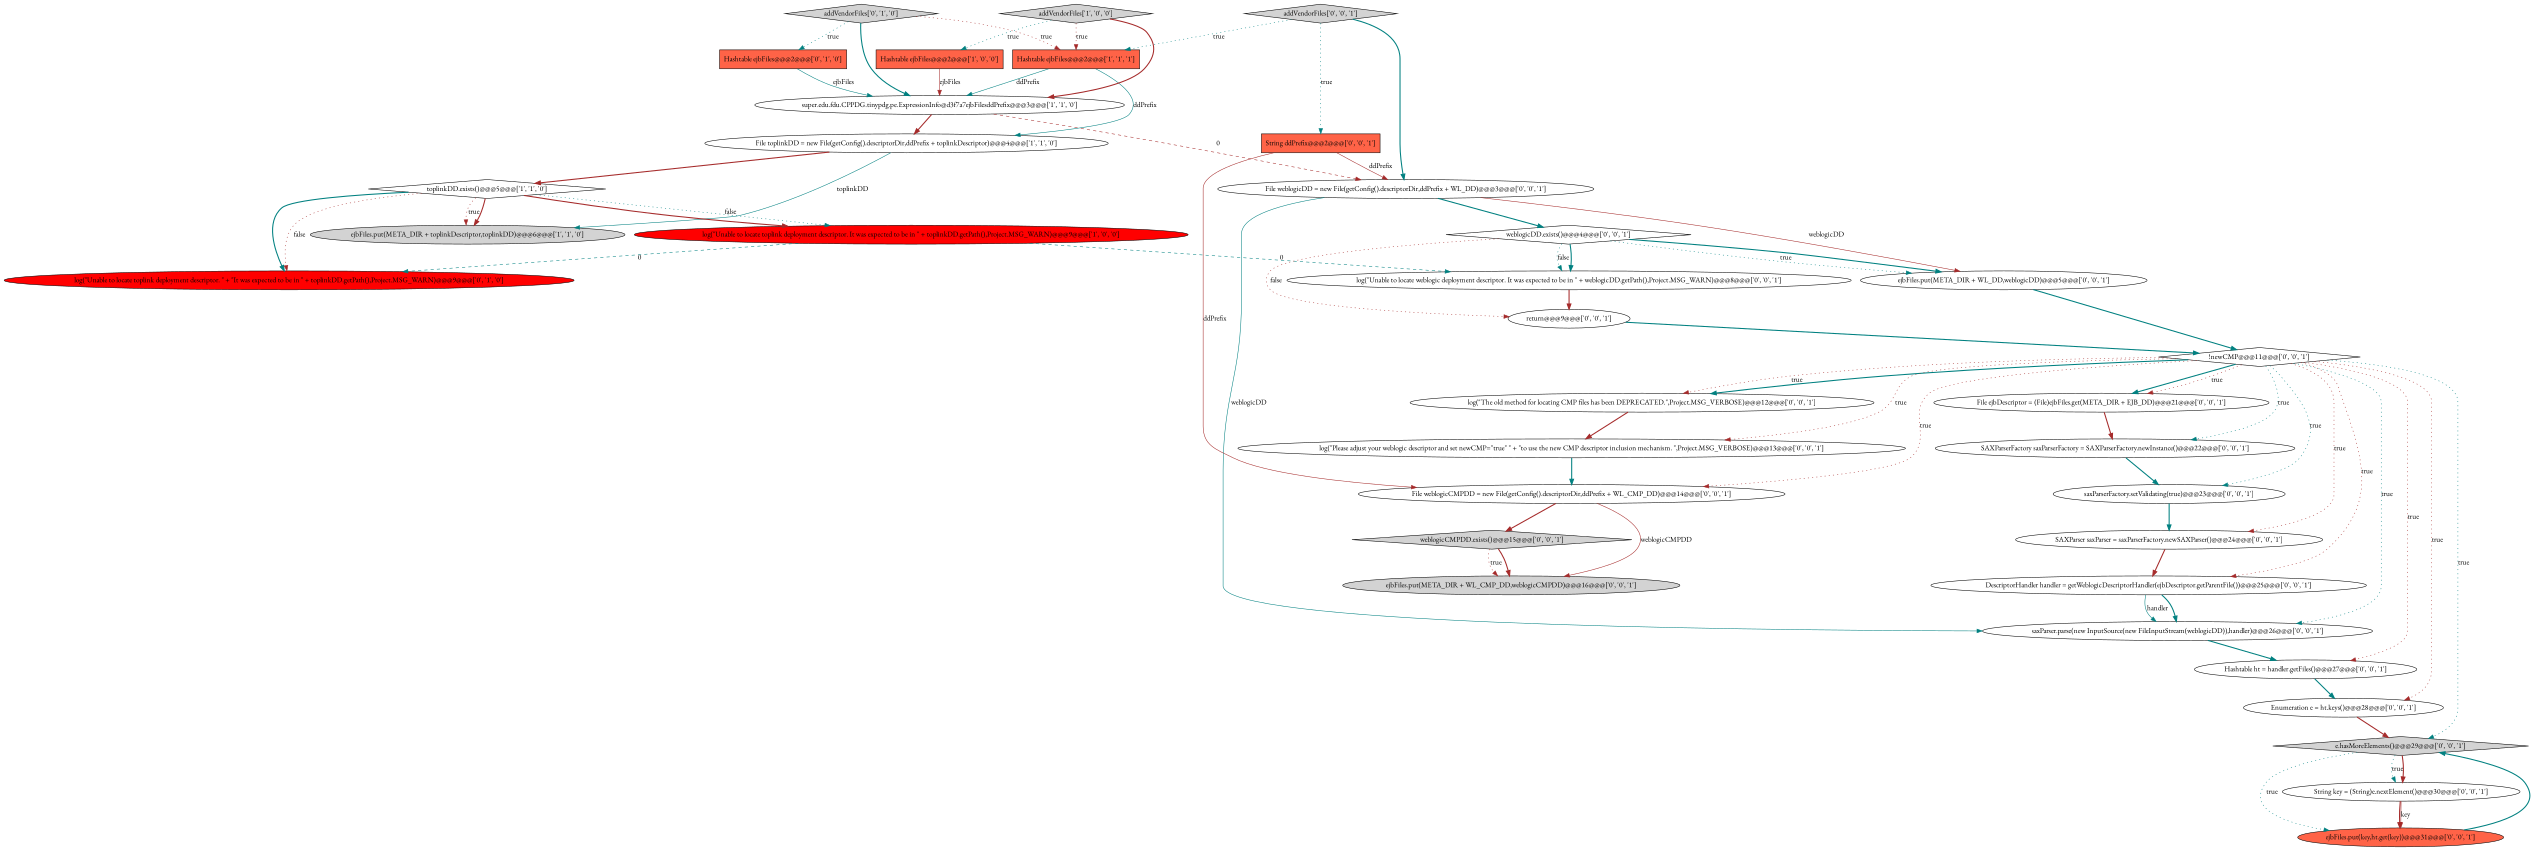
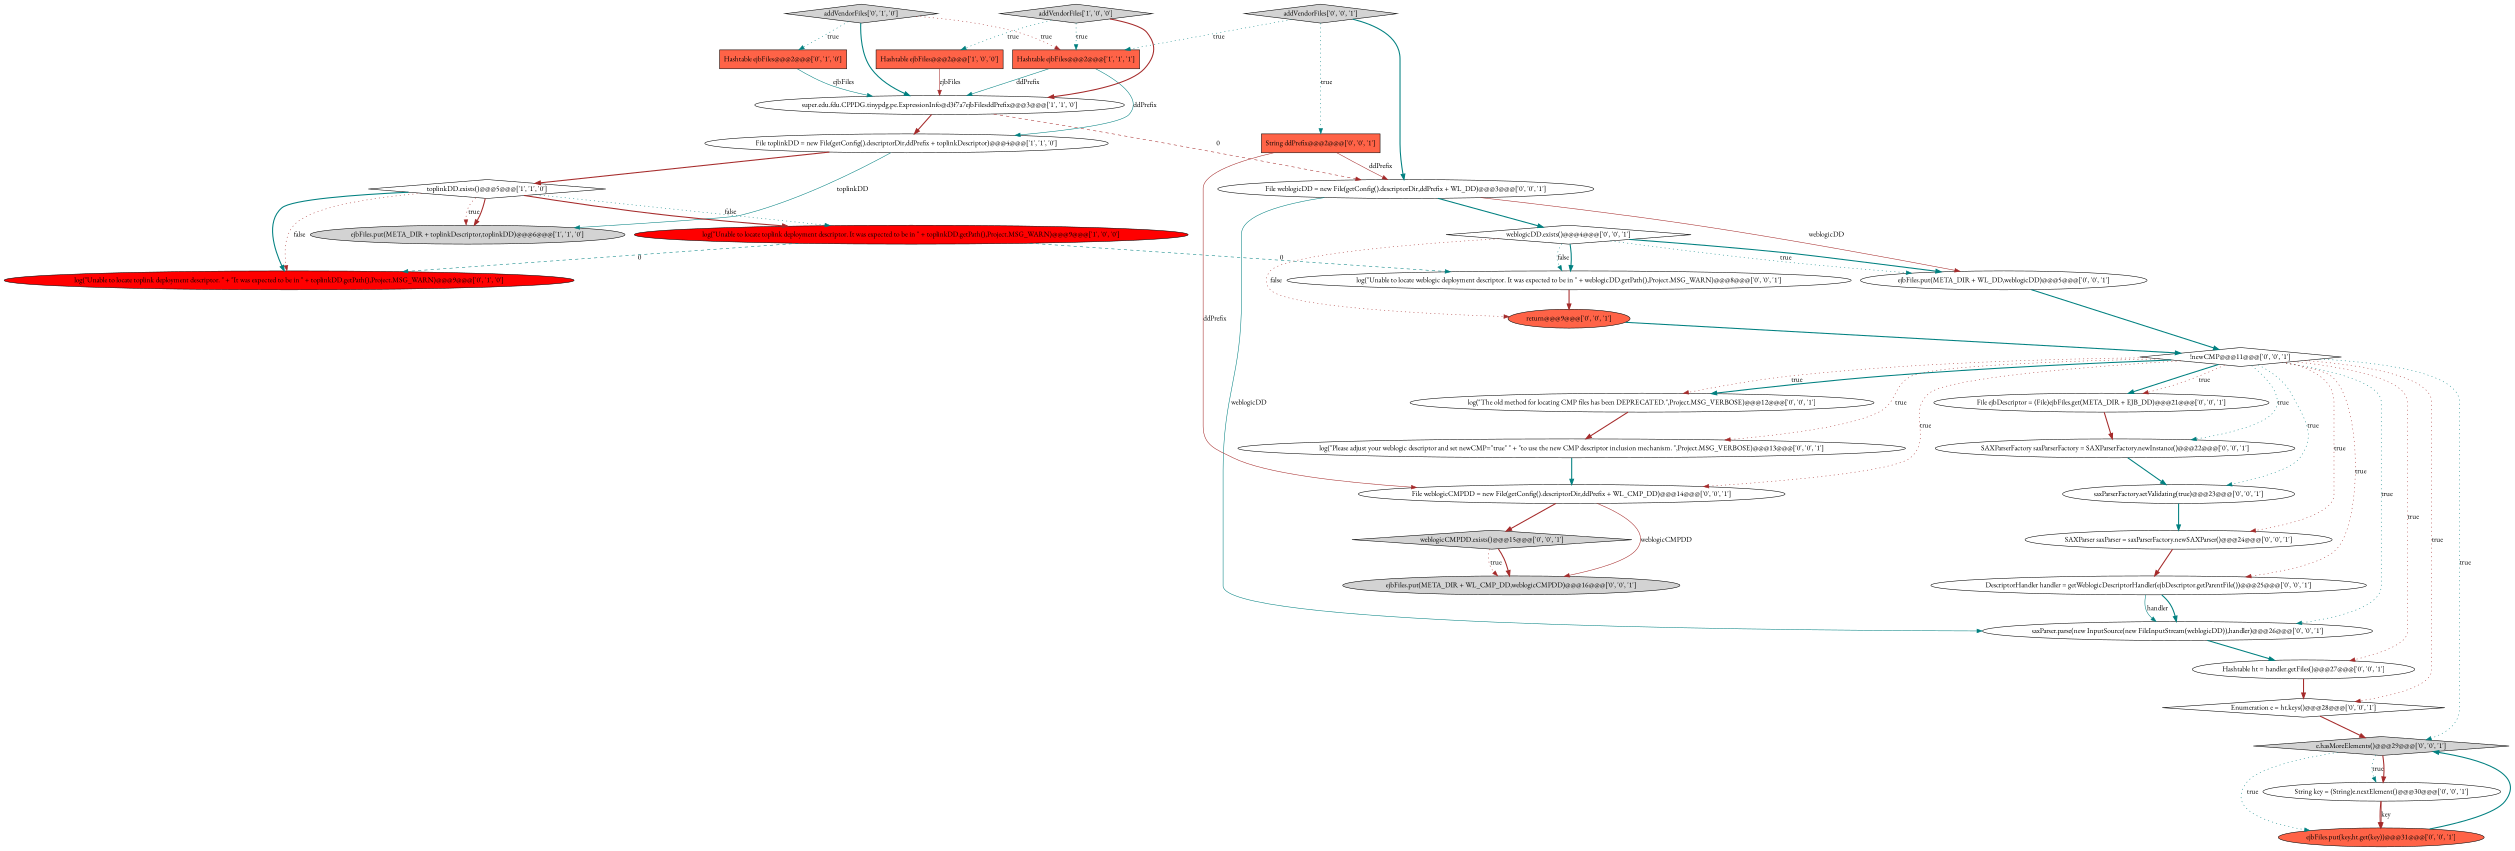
  digraph {
    fontname="EB Garamond"
    node [fillcolor=white fontname="EB Garamond" shape=ellipse style=filled]
    edge [color=teal fontname="EB Garamond" style=bold]
    n1 [label="log(\"The old method for locating CMP files has been DEPRECATED.\",Project.MSG_VERBOSE)@@@12@@@['0', '0', '1']"]
    n2 [label="log(\"Please adjust your weblogic descriptor and set newCMP=\"true\" \" + \"to use the new CMP descriptor inclusion mechanism. \",Project.MSG_VERBOSE)@@@13@@@['0', '0', '1']"]
    n3 [label="File weblogicCMPDD = new File(getConfig().descriptorDir,ddPrefix + WL_CMP_DD)@@@14@@@['0', '0', '1']"]
    n4 [fillcolor=tomato label="Hashtable ejbFiles@@@2@@@['1', '0', '0']" shape=box]
    n5 [label="super.edu.fdu.CPPDG.tinypdg.pe.ExpressionInfo@d3f7a7ejbFilesddPrefix@@@3@@@['1', '1', '0']"]
    n6 [label="File toplinkDD = new File(getConfig().descriptorDir,ddPrefix + toplinkDescriptor)@@@4@@@['1', '1', '0']"]
    n7 [label="File weblogicDD = new File(getConfig().descriptorDir,ddPrefix + WL_DD)@@@3@@@['0', '0', '1']"]
    n8 [label="Hashtable ht = handler.getFiles()@@@27@@@['0', '0', '1']"]
-   n9 [label="Enumeration e = ht.keys()@@@28@@@['0', '0', '1']"]
+   n9 [label="Enumeration e = ht.keys()@@@28@@@['0', '0', '1']" shape=diamond]
    n10 [fillcolor=lightgray label="e.hasMoreElements()@@@29@@@['0', '0', '1']" shape=diamond]
    n11 [label="String key = (String)e.nextElement()@@@30@@@['0', '0', '1']"]
    n12 [fillcolor=tomato label="ejbFiles.put(key,ht.get(key))@@@31@@@['0', '0', '1']"]
    n13 [fillcolor=red label="log(\"Unable to locate toplink deployment descriptor. It was expected to be in \" + toplinkDD.getPath(),Project.MSG_WARN)@@@9@@@['1', '0', '0']"]
    n14 [fillcolor=red label="log(\"Unable to locate toplink deployment descriptor. \" + \"It was expected to be in \" + toplinkDD.getPath(),Project.MSG_WARN)@@@9@@@['0', '1', '0']"]
    n15 [label="log(\"Unable to locate weblogic deployment descriptor. It was expected to be in \" + weblogicDD.getPath(),Project.MSG_WARN)@@@8@@@['0', '0', '1']"]
-   n16 [label="return@@@9@@@['0', '0', '1']"]
+   n16 [fillcolor=tomato label="return@@@9@@@['0', '0', '1']"]
    n17 [label="toplinkDD.exists()@@@5@@@['1', '1', '0']" shape=diamond]
    n18 [fillcolor=lightgray label="ejbFiles.put(META_DIR + toplinkDescriptor,toplinkDD)@@@6@@@['1', '1', '0']"]
    n19 [label="File ejbDescriptor = (File)ejbFiles.get(META_DIR + EJB_DD)@@@21@@@['0', '0', '1']"]
    n20 [label="SAXParserFactory saxParserFactory = SAXParserFactory.newInstance()@@@22@@@['0', '0', '1']"]
    n21 [label="saxParserFactory.setValidating(true)@@@23@@@['0', '0', '1']"]
    n22 [fillcolor=lightgray label="addVendorFiles['0', '0', '1']" shape=diamond]
    n23 [fillcolor=tomato label="Hashtable ejbFiles@@@2@@@['1', '1', '1']" shape=box]
    n24 [fillcolor=tomato label="String ddPrefix@@@2@@@['0', '0', '1']" shape=box]
    n25 [label="saxParser.parse(new InputSource(new FileInputStream(weblogicDD)),handler)@@@26@@@['0', '0', '1']"]
    n26 [label="ejbFiles.put(META_DIR + WL_DD,weblogicDD)@@@5@@@['0', '0', '1']"]
    n27 [label="weblogicDD.exists()@@@4@@@['0', '0', '1']" shape=diamond]
    n28 [fillcolor=tomato label="Hashtable ejbFiles@@@2@@@['0', '1', '0']" shape=box]
    n29 [label="DescriptorHandler handler = getWeblogicDescriptorHandler(ejbDescriptor.getParentFile())@@@25@@@['0', '0', '1']"]
    n30 [label="!newCMP@@@11@@@['0', '0', '1']" shape=diamond]
    n31 [label="SAXParser saxParser = saxParserFactory.newSAXParser()@@@24@@@['0', '0', '1']"]
    n32 [fillcolor=lightgray label="weblogicCMPDD.exists()@@@15@@@['0', '0', '1']" shape=diamond]
    n33 [fillcolor=lightgray label="ejbFiles.put(META_DIR + WL_CMP_DD,weblogicCMPDD)@@@16@@@['0', '0', '1']"]
    n34 [fillcolor=lightgray label="addVendorFiles['0', '1', '0']" shape=diamond]
    n35 [fillcolor=lightgray label="addVendorFiles['1', '0', '0']" shape=diamond]
    n1 -> n2 [color=brown]
    n2 -> n3
    n3 -> n32 [color=brown]
    n3 -> n33 [color=brown label=weblogicCMPDD style=solid]
    n4 -> n5 [color=brown label=ejbFiles style=solid]
    n5 -> n6 [color=brown]
    n5 -> n7 [color=brown label=0 style=dashed]
    n6 -> n17 [color=brown]
    n6 -> n18 [label=toplinkDD style=solid]
    n7 -> n25 [label=weblogicDD style=solid]
    n7 -> n26 [color=brown label=weblogicDD style=solid]
    n7 -> n27
-   n8 -> n9
+   n8 -> n9 [color=brown]
    n9 -> n10 [color=brown]
    n10 -> n11 [label=true style=dotted]
    n10 -> n11 [color=brown]
    n10 -> n12 [label=true style=dotted]
    n11 -> n12 [color=brown]
    n11 -> n12 [color=brown label=key style=solid]
    n12 -> n10
    n13 -> n14 [label=0 style=dashed]
    n13 -> n15 [label=0 style=dashed]
    n15 -> n16 [color=brown]
    n16 -> n30
    n17 -> n13 [label=false style=dotted]
    n17 -> n13 [color=brown]
    n17 -> n14
    n17 -> n14 [color=brown label=false style=dotted]
    n17 -> n18 [color=brown label=true style=dotted]
    n17 -> n18 [color=brown]
    n19 -> n20 [color=brown]
    n20 -> n21
    n21 -> n31
    n22 -> n7
    n22 -> n23 [label=true style=dotted]
    n22 -> n24 [label=true style=dotted]
    n23 -> n5 [label=ddPrefix style=solid]
    n23 -> n6 [label=ddPrefix style=solid]
    n24 -> n3 [color=brown label=ddPrefix style=solid]
    n24 -> n7 [color=brown label=ddPrefix style=solid]
    n25 -> n8
    n26 -> n30
    n27 -> n15
    n27 -> n15 [label=false style=dotted]
    n27 -> n16 [color=brown label=false style=dotted]
    n27 -> n26
    n27 -> n26 [label=true style=dotted]
    n28 -> n5 [label=ejbFiles style=solid]
    n29 -> n25
    n29 -> n25 [label=handler style=solid]
    n30 -> n1
    n30 -> n1 [color=brown label=true style=dotted]
    n30 -> n2 [color=brown label=true style=dotted]
    n30 -> n3 [color=brown label=true style=dotted]
    n30 -> n8 [color=brown label=true style=dotted]
    n30 -> n9 [color=brown label=true style=dotted]
    n30 -> n10 [label=true style=dotted]
    n30 -> n19
    n30 -> n19 [color=brown label=true style=dotted]
    n30 -> n20 [label=true style=dotted]
    n30 -> n21 [label=true style=dotted]
    n30 -> n25 [label=true style=dotted]
    n30 -> n29 [color=brown label=true style=dotted]
    n30 -> n31 [color=brown label=true style=dotted]
    n31 -> n29 [color=brown]
    n32 -> n33 [color=brown]
    n32 -> n33 [color=brown label=true style=dotted]
    n34 -> n5
    n34 -> n23 [color=brown label=true style=dotted]
    n34 -> n28 [label=true style=dotted]
    n35 -> n4 [label=true style=dotted]
    n35 -> n5 [color=brown]
-   n35 -> n23 [color=brown label=true style=dotted]
+   n35 -> n23 [label=true style=dotted]
  }
